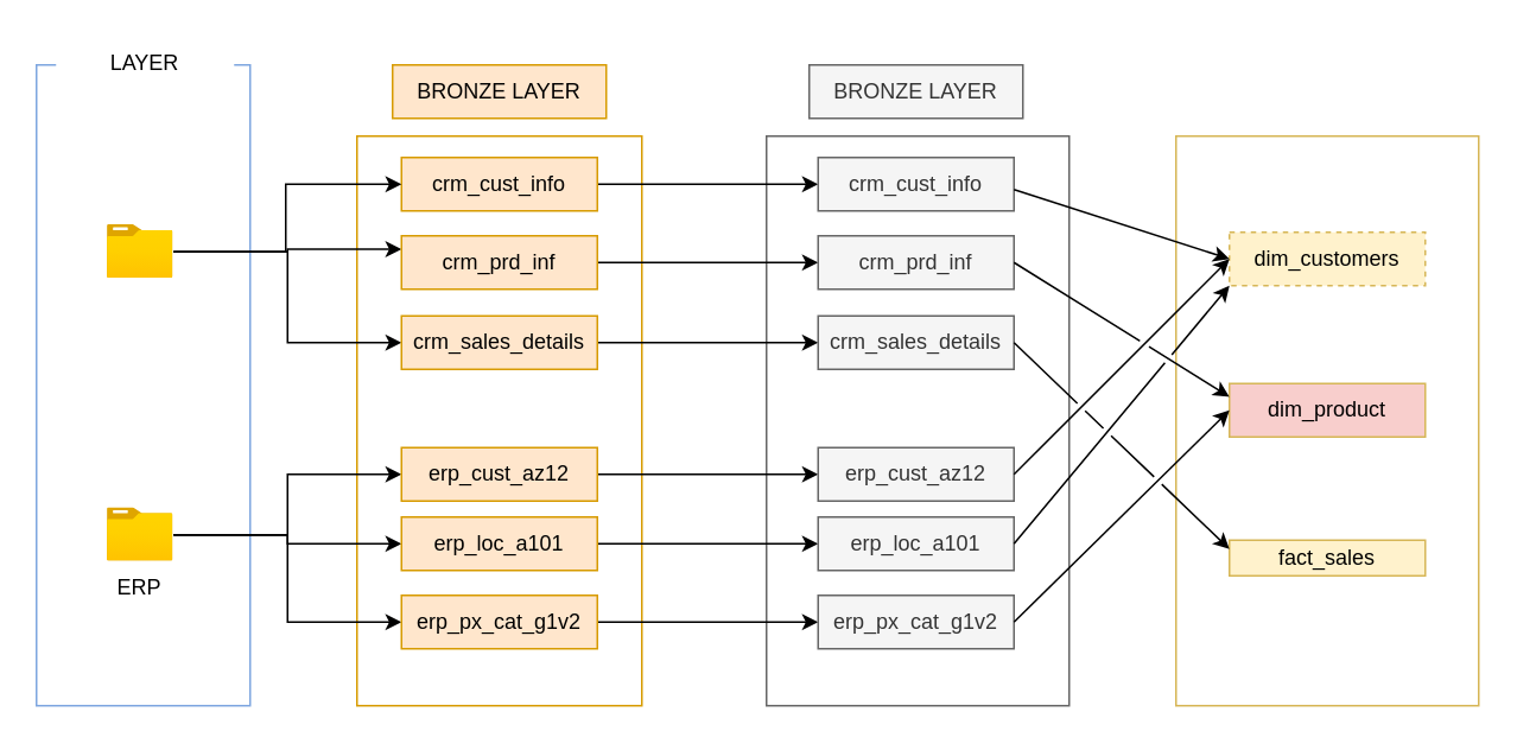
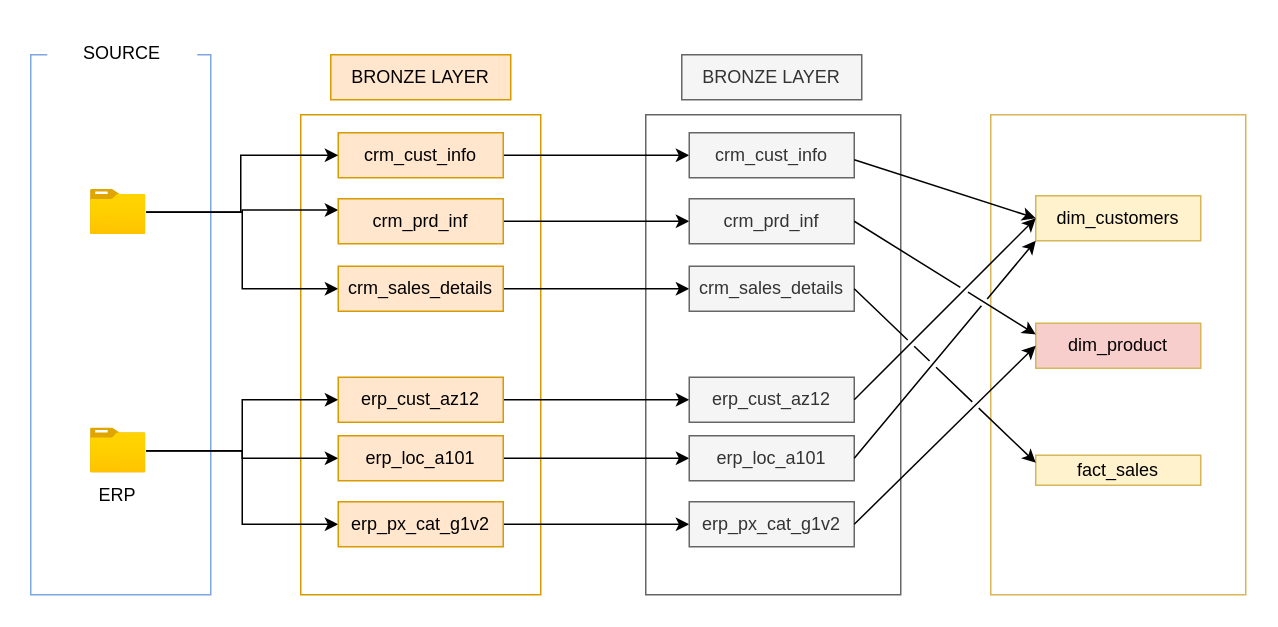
  <mxCell id="0" />
  <mxCell id="1" parent="0" />
  <mxCell id="2" value="" style="rounded=0;whiteSpace=wrap;html=1;fillColor=none;fontColor=#333333;strokeColor=#666666;" parent="1" vertex="1"><mxGeometry x="430" y="76" width="170" height="320" as="geometry" /></mxCell>
  <mxCell id="3" value="" style="rounded=0;whiteSpace=wrap;html=1;strokeColor=#7EA6E0;" parent="1" vertex="1"><mxGeometry x="20" y="36" width="120" height="360" as="geometry" /></mxCell>
  <mxCell id="4" value="" style="rounded=0;whiteSpace=wrap;html=1;fillColor=none;strokeColor=#d79b00;" parent="1" vertex="1"><mxGeometry x="200" y="76" width="160" height="320" as="geometry" /></mxCell>
  <mxCell id="5" value="BRONZE LAYER" style="rounded=0;whiteSpace=wrap;html=1;fillColor=#ffe6cc;strokeColor=#d79b00;" parent="1" vertex="1"><mxGeometry x="220" y="36" width="120" height="30" as="geometry" /></mxCell>
- <mxCell id="6" value="LAYER" style="rounded=0;whiteSpace=wrap;html=1;strokeColor=none;" parent="1" vertex="1"><mxGeometry x="31" y="20" width="100" height="30" as="geometry" /></mxCell>
+ <mxCell id="6" value="SOURCE" style="rounded=0;whiteSpace=wrap;html=1;strokeColor=none;" parent="1" vertex="1"><mxGeometry x="31" y="20" width="100" height="30" as="geometry" /></mxCell>
  <mxCell id="7" style="edgeStyle=orthogonalEdgeStyle;rounded=0;orthogonalLoop=1;jettySize=auto;html=1;entryX=0;entryY=0.25;entryDx=0;entryDy=0;" parent="1" source="9" target="18" edge="1"><mxGeometry relative="1" as="geometry"><Array as="points"><mxPoint x="161" y="141" /><mxPoint x="161" y="140" /></Array></mxGeometry></mxCell>
  <mxCell id="8" style="edgeStyle=orthogonalEdgeStyle;rounded=0;orthogonalLoop=1;jettySize=auto;html=1;entryX=0;entryY=0.5;entryDx=0;entryDy=0;" parent="1" source="9" target="20" edge="1"><mxGeometry relative="1" as="geometry" /></mxCell>
  <mxCell id="9" value="" style="image;aspect=fixed;html=1;points=[];align=center;fontSize=12;image=img/lib/azure2/general/Folder_Blank.svg;" parent="1" vertex="1"><mxGeometry y="126" width="36.96" height="30" as="geometry" x="60" /></mxCell>
  <mxCell id="10" style="edgeStyle=orthogonalEdgeStyle;rounded=0;orthogonalLoop=1;jettySize=auto;html=1;entryX=0;entryY=0.5;entryDx=0;entryDy=0;" parent="1" source="13" target="22" edge="1"><mxGeometry relative="1" as="geometry" /></mxCell>
  <mxCell id="11" style="edgeStyle=orthogonalEdgeStyle;rounded=0;orthogonalLoop=1;jettySize=auto;html=1;entryX=0;entryY=0.5;entryDx=0;entryDy=0;" parent="1" source="13" target="24" edge="1"><mxGeometry relative="1" as="geometry" /></mxCell>
  <mxCell id="12" style="edgeStyle=orthogonalEdgeStyle;rounded=0;orthogonalLoop=1;jettySize=auto;html=1;entryX=0;entryY=0.5;entryDx=0;entryDy=0;" parent="1" source="13" target="26" edge="1"><mxGeometry relative="1" as="geometry" /></mxCell>
  <mxCell id="13" value="" style="image;aspect=fixed;html=1;points=[];align=center;fontSize=12;image=img/lib/azure2/general/Folder_Blank.svg;" parent="1" vertex="1"><mxGeometry y="285" width="36.96" height="30" as="geometry" x="60" /></mxCell>
  <mxCell id="14" value="ERP" style="rounded=0;whiteSpace=wrap;html=1;strokeColor=none;" parent="1" vertex="1"><mxGeometry x="28.48" y="315" width="100" height="30" as="geometry" /></mxCell>
  <mxCell id="15" style="edgeStyle=orthogonalEdgeStyle;rounded=0;orthogonalLoop=1;jettySize=auto;html=1;entryX=0;entryY=0.5;entryDx=0;entryDy=0;" parent="1" source="16" target="29" edge="1"><mxGeometry relative="1" as="geometry" /></mxCell>
  <mxCell id="16" value="crm_cust_info" style="rounded=0;whiteSpace=wrap;html=1;fillColor=#ffe6cc;strokeColor=#d79b00;" parent="1" vertex="1"><mxGeometry x="225" y="88" width="110" height="30" as="geometry" /></mxCell>
  <mxCell id="17" style="edgeStyle=orthogonalEdgeStyle;rounded=0;orthogonalLoop=1;jettySize=auto;html=1;entryX=0;entryY=0.5;entryDx=0;entryDy=0;" parent="1" source="18" target="30" edge="1"><mxGeometry relative="1" as="geometry" /></mxCell>
  <mxCell id="18" value="crm_prd_inf" style="rounded=0;whiteSpace=wrap;html=1;fillColor=#ffe6cc;strokeColor=#d79b00;" parent="1" vertex="1"><mxGeometry x="225" y="132" width="110" height="30" as="geometry" /></mxCell>
  <mxCell id="19" style="edgeStyle=orthogonalEdgeStyle;rounded=0;orthogonalLoop=1;jettySize=auto;html=1;entryX=0;entryY=0.5;entryDx=0;entryDy=0;" parent="1" source="20" target="31" edge="1"><mxGeometry relative="1" as="geometry" /></mxCell>
  <mxCell id="20" value="crm_sales_details" style="rounded=0;whiteSpace=wrap;html=1;fillColor=#ffe6cc;strokeColor=#d79b00;" parent="1" vertex="1"><mxGeometry x="225" y="177" width="110" height="30" as="geometry" /></mxCell>
  <mxCell id="21" style="edgeStyle=orthogonalEdgeStyle;rounded=0;orthogonalLoop=1;jettySize=auto;html=1;entryX=0;entryY=0.5;entryDx=0;entryDy=0;" parent="1" source="22" target="32" edge="1"><mxGeometry relative="1" as="geometry" /></mxCell>
  <mxCell id="22" value="erp_cust_az12" style="rounded=0;whiteSpace=wrap;html=1;fillColor=#ffe6cc;strokeColor=#d79b00;" parent="1" vertex="1"><mxGeometry x="225" y="251" width="110" height="30" as="geometry" /></mxCell>
  <mxCell id="23" style="edgeStyle=orthogonalEdgeStyle;rounded=0;orthogonalLoop=1;jettySize=auto;html=1;entryX=0;entryY=0.5;entryDx=0;entryDy=0;" parent="1" source="24" target="33" edge="1"><mxGeometry relative="1" as="geometry" /></mxCell>
  <mxCell id="24" value="erp_loc_a101" style="rounded=0;whiteSpace=wrap;html=1;fillColor=#ffe6cc;strokeColor=#d79b00;" parent="1" vertex="1"><mxGeometry x="225" y="290" width="110" height="30" as="geometry" /></mxCell>
  <mxCell id="25" style="edgeStyle=orthogonalEdgeStyle;rounded=0;orthogonalLoop=1;jettySize=auto;html=1;entryX=0;entryY=0.5;entryDx=0;entryDy=0;" parent="1" source="26" target="34" edge="1"><mxGeometry relative="1" as="geometry" /></mxCell>
  <mxCell id="26" value="erp_px_cat_g1v2" style="rounded=0;whiteSpace=wrap;html=1;fillColor=#ffe6cc;strokeColor=#d79b00;" parent="1" vertex="1"><mxGeometry x="225" y="334" width="110" height="30" as="geometry" /></mxCell>
  <mxCell id="27" style="edgeStyle=orthogonalEdgeStyle;rounded=0;orthogonalLoop=1;jettySize=auto;html=1;entryX=0;entryY=0.5;entryDx=0;entryDy=0;" parent="1" source="9" target="16" edge="1"><mxGeometry relative="1" as="geometry"><Array as="points"><mxPoint x="160" y="141" /><mxPoint x="160" y="103" /></Array></mxGeometry></mxCell>
  <mxCell id="28" value="BRONZE LAYER" style="rounded=0;whiteSpace=wrap;html=1;fillColor=#f5f5f5;strokeColor=#666666;fontColor=#333333;" parent="1" vertex="1"><mxGeometry x="454" y="36" width="120" height="30" as="geometry" /></mxCell>
  <mxCell id="29" value="crm_cust_info" style="rounded=0;whiteSpace=wrap;html=1;fillColor=#f5f5f5;strokeColor=#666666;fontColor=#333333;" parent="1" vertex="1"><mxGeometry x="459" y="88" width="110" height="30" as="geometry" /></mxCell>
  <mxCell id="30" value="crm_prd_inf" style="rounded=0;whiteSpace=wrap;html=1;fillColor=#f5f5f5;strokeColor=#666666;fontColor=#333333;" parent="1" vertex="1"><mxGeometry x="459" y="132" width="110" height="30" as="geometry" /></mxCell>
  <mxCell id="31" value="crm_sales_details" style="rounded=0;whiteSpace=wrap;html=1;fillColor=#f5f5f5;strokeColor=#666666;fontColor=#333333;" parent="1" vertex="1"><mxGeometry x="459" y="177" width="110" height="30" as="geometry" /></mxCell>
  <mxCell id="32" value="erp_cust_az12" style="rounded=0;whiteSpace=wrap;html=1;fillColor=#f5f5f5;strokeColor=#666666;fontColor=#333333;" parent="1" vertex="1"><mxGeometry x="459" y="251" width="110" height="30" as="geometry" /></mxCell>
  <mxCell id="33" value="erp_loc_a101" style="rounded=0;whiteSpace=wrap;html=1;fillColor=#f5f5f5;strokeColor=#666666;fontColor=#333333;" parent="1" vertex="1"><mxGeometry x="459" y="290" width="110" height="30" as="geometry" /></mxCell>
  <mxCell id="34" value="erp_px_cat_g1v2" style="rounded=0;whiteSpace=wrap;html=1;fillColor=#f5f5f5;strokeColor=#666666;fontColor=#333333;" parent="1" vertex="1"><mxGeometry x="459" y="334" width="110" height="30" as="geometry" /></mxCell>
  <mxCell id="35" value="" style="rounded=0;whiteSpace=wrap;html=1;fillColor=none;strokeColor=#d6b656;" vertex="1" parent="1"><mxGeometry x="660" y="76" width="170" height="320" as="geometry" /></mxCell>
- <mxCell id="36" value="dim_customers" style="rounded=0;whiteSpace=wrap;html=1;fillColor=#fff2cc;strokeColor=#d6b656;dashed=1;" vertex="1" parent="1"><mxGeometry x="690" y="130" width="110" height="30" as="geometry" /></mxCell>
+ <mxCell id="36" value="dim_customers" style="rounded=0;whiteSpace=wrap;html=1;fillColor=#fff2cc;strokeColor=#d6b656;" vertex="1" parent="1"><mxGeometry x="690" y="130" width="110" height="30" as="geometry" /></mxCell>
  <mxCell id="37" value="dim_product" style="rounded=0;whiteSpace=wrap;html=1;fillColor=#f8cecc;strokeColor=#d6b656;" vertex="1" parent="1"><mxGeometry x="690" y="215" width="110" height="30" as="geometry" /></mxCell>
  <mxCell id="38" value="fact_sales" style="rounded=0;whiteSpace=wrap;html=1;fillColor=#fff2cc;strokeColor=#d6b656;" vertex="1" parent="1"><mxGeometry x="690" y="303" width="110" height="20" as="geometry" /></mxCell>
  <mxCell id="39" value="" style="endArrow=classic;html=1;rounded=0;entryX=0;entryY=0.5;entryDx=0;entryDy=0;" edge="1" parent="1" target="36"><mxGeometry width="50" height="50" relative="1" as="geometry"><mxPoint x="569" y="106" as="sourcePoint" /><mxPoint x="619" y="56" as="targetPoint" /></mxGeometry></mxCell>
  <mxCell id="40" value="" style="endArrow=classic;html=1;rounded=0;entryX=0;entryY=0.5;entryDx=0;entryDy=0;jumpStyle=gap;" edge="1" parent="1" target="36"><mxGeometry width="50" height="50" relative="1" as="geometry"><mxPoint x="569" y="266" as="sourcePoint" /><mxPoint x="690" y="305" as="targetPoint" /></mxGeometry></mxCell>
  <mxCell id="41" value="" style="endArrow=classic;html=1;rounded=0;entryX=0;entryY=0.25;entryDx=0;entryDy=0;exitX=1;exitY=0.5;exitDx=0;exitDy=0;jumpStyle=gap;" edge="1" parent="1" source="30" target="37"><mxGeometry width="50" height="50" relative="1" as="geometry"><mxPoint x="600" y="187" as="sourcePoint" /><mxPoint x="721" y="66" as="targetPoint" /></mxGeometry></mxCell>
  <mxCell id="42" value="" style="endArrow=classic;html=1;rounded=0;entryX=0;entryY=0.5;entryDx=0;entryDy=0;exitX=1;exitY=0.5;exitDx=0;exitDy=0;jumpStyle=gap;" edge="1" parent="1" source="34" target="37"><mxGeometry width="50" height="50" relative="1" as="geometry"><mxPoint x="620" y="327" as="sourcePoint" /><mxPoint x="741" y="206" as="targetPoint" /></mxGeometry></mxCell>
  <mxCell id="43" value="" style="endArrow=classic;html=1;rounded=0;entryX=0;entryY=1;entryDx=0;entryDy=0;exitX=1;exitY=0.5;exitDx=0;exitDy=0;jumpStyle=gap;" edge="1" parent="1" source="33" target="36"><mxGeometry width="50" height="50" relative="1" as="geometry"><mxPoint x="630" y="405" as="sourcePoint" /><mxPoint x="751" y="286" as="targetPoint" /></mxGeometry></mxCell>
  <mxCell id="44" value="" style="endArrow=classic;html=1;rounded=0;entryX=0;entryY=0.25;entryDx=0;entryDy=0;exitX=1;exitY=0.5;exitDx=0;exitDy=0;jumpStyle=gap;" edge="1" parent="1" source="31" target="38"><mxGeometry width="50" height="50" relative="1" as="geometry"><mxPoint x="580" y="215" as="sourcePoint" /><mxPoint x="701" y="94" as="targetPoint" /></mxGeometry></mxCell>
